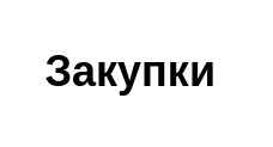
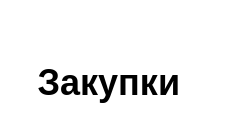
  <mxCell id="0" />
  <mxCell id="1" parent="0" />
- <mxCell id="2" value="&lt;h1&gt;Закупки&lt;/h1&gt;" style="text;html=1;strokeColor=none;fillColor=none;spacing=5;spacingTop=-20;whiteSpace=wrap;overflow=hidden;rounded=0;" vertex="1" parent="1"><mxGeometry x="20" y="20" width="110" height="40" as="geometry" /></mxCell>
+ <mxCell id="2" value="&lt;h1&gt;Закупки&lt;/h1&gt;" style="text;html=1;strokeColor=none;fillColor=none;spacing=5;spacingTop=-20;whiteSpace=wrap;overflow=hidden;rounded=0;" vertex="1" parent="1"><mxGeometry x="20" y="35" width="110" height="40" as="geometry" /></mxCell>
